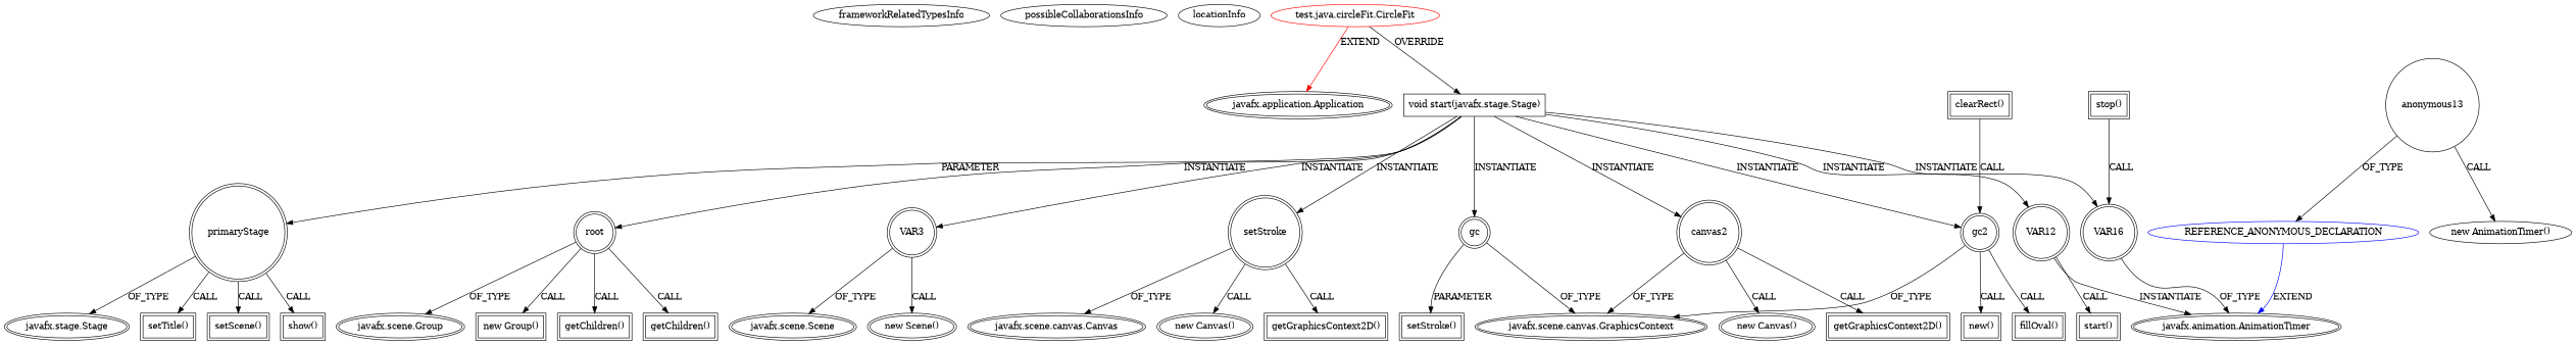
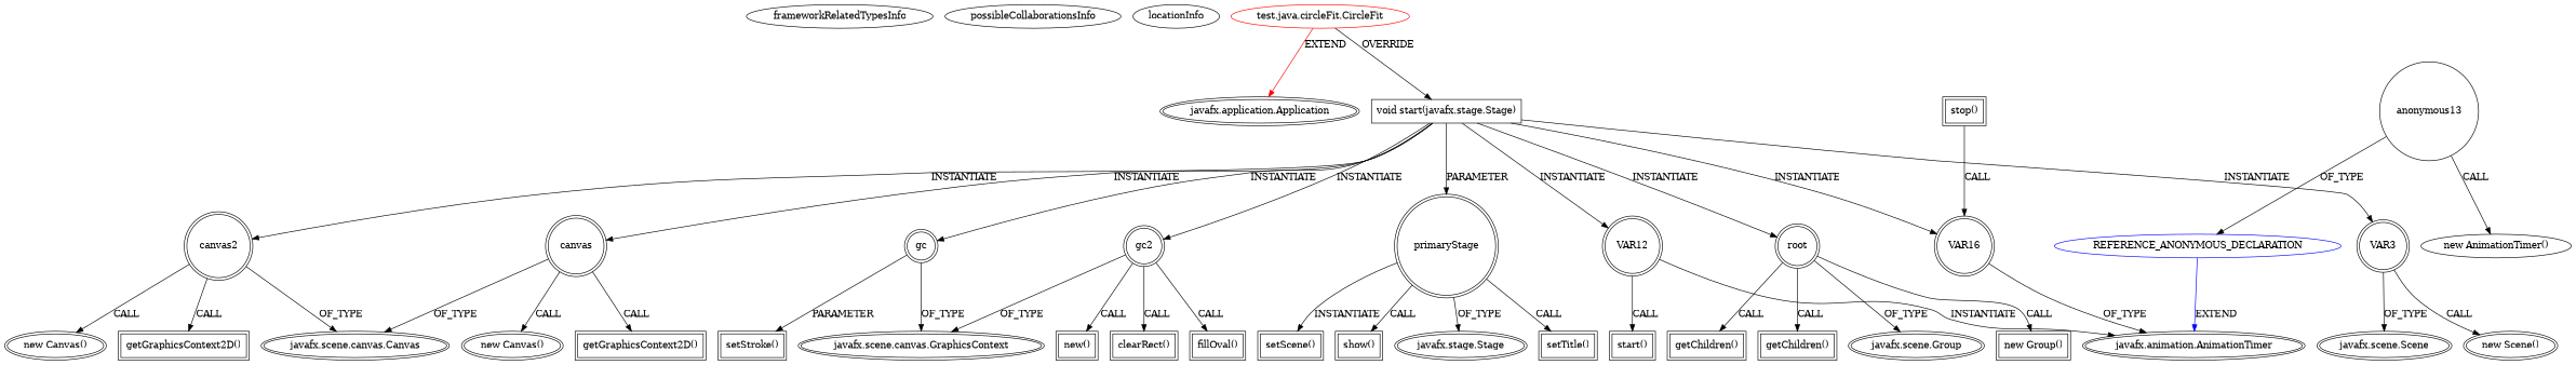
  digraph {
    node [isFrameworkType=true vertexType=INSIDE_CALL peripheries=2]
    frameworkRelatedTypesInfo [0="javafx.application.Application" isFrameworkType="" vertexType="" peripheries=""]
    possibleCollaborationsInfo [0="3~OVERRIDING_METHOD_DECLARATION-INSTANTIATION-~javafx.application.Application ~javafx.animation.AnimationTimer ~false~true" isFrameworkType="" vertexType="" peripheries=""]
    locationInfo [contextSignature=CircleFit filePath="/5agado-genetic_algorithms/genetic_algorithms-master/src/test/java/circleFit/CircleFit.java" graphId=3 projectName="5agado-genetic_algorithms" isFrameworkType="" vertexType="" peripheries=""]
    n4 [color=red isFrameworkType=false label="test.java.circleFit.CircleFit" vertexType=ROOT_CLIENT_CLASS_DECLARATION peripheries=""]
    n5 [label="javafx.application.Application" vertexType=FRAMEWORK_CLASS_TYPE]
    n6 [isFrameworkType=false label="void start(javafx.stage.Stage)" shape=box vertexType=OVERRIDING_METHOD_DECLARATION peripheries=""]
    n7 [label=primaryStage shape=circle vertexType=PARAMETER_DECLARATION]
    n8 [label=root shape=circle vertexType=VARIABLE_EXPRESION]
    n9 [label=VAR3 shape=circle vertexType=VARIABLE_EXPRESION]
-   n10 [label=setStroke shape=circle vertexType=VARIABLE_EXPRESION]
+   n10 [label=canvas shape=circle vertexType=VARIABLE_EXPRESION]
    n11 [label=gc shape=circle vertexType=VARIABLE_EXPRESION]
    n12 [label=canvas2 shape=circle vertexType=VARIABLE_EXPRESION]
    n13 [label=gc2 shape=circle vertexType=VARIABLE_EXPRESION]
    n14 [label=VAR12 shape=circle vertexType=VARIABLE_EXPRESION]
    n15 [label=VAR16 shape=circle vertexType=VARIABLE_EXPRESION]
    n16 [label="javafx.stage.Stage" vertexType=FRAMEWORK_CLASS_TYPE]
    n17 [label="setTitle()" shape=box]
    n18 [label="setScene()" shape=box]
    n19 [label="show()" shape=box]
    n20 [label="javafx.scene.Group" vertexType=FRAMEWORK_CLASS_TYPE]
    n21 [label="new Group()" shape=box vertexType=CONSTRUCTOR_CALL]
    n22 [label="getChildren()" shape=box]
    n23 [label="getChildren()" shape=box]
    n24 [label="javafx.scene.Scene" vertexType=FRAMEWORK_CLASS_TYPE]
    n25 [label="new Scene()" vertexType=CONSTRUCTOR_CALL]
    n26 [label="javafx.scene.canvas.Canvas" vertexType=FRAMEWORK_CLASS_TYPE]
    n27 [label="new Canvas()" vertexType=CONSTRUCTOR_CALL]
    n28 [label="getGraphicsContext2D()" shape=box]
    n29 [label="javafx.scene.canvas.GraphicsContext" vertexType=FRAMEWORK_CLASS_TYPE]
    n30 [label="setStroke()" shape=box]
    n31 [label="new Canvas()" vertexType=CONSTRUCTOR_CALL]
    n32 [label="getGraphicsContext2D()" shape=box]
    n33 [label="new()" shape=box]
    n34 [label="clearRect()" shape=box]
    n35 [label="fillOval()" shape=box]
    n36 [label="javafx.animation.AnimationTimer" vertexType=FRAMEWORK_CLASS_TYPE]
    n37 [label="start()" shape=box]
    n38 [isFrameworkType=false label=anonymous13 shape=circle vertexType=VARIABLE_EXPRESION peripheries=""]
    n39 [color=blue isFrameworkType=false label=REFERENCE_ANONYMOUS_DECLARATION vertexType=REFERENCE_ANONYMOUS_DECLARATION peripheries=""]
    n40 [isFrameworkType=false label="new AnimationTimer()" vertexType=CONSTRUCTOR_CALL peripheries=""]
    n41 [label="stop()" shape=box]
    n4 -> n5 [color=red label=EXTEND]
    n4 -> n6 [label=OVERRIDE]
    n6 -> n7 [label=PARAMETER]
    n6 -> n8 [label=INSTANTIATE]
    n6 -> n9 [label=INSTANTIATE]
    n6 -> n10 [label=INSTANTIATE]
    n6 -> n11 [label=INSTANTIATE]
    n6 -> n12 [label=INSTANTIATE]
    n6 -> n13 [label=INSTANTIATE]
    n6 -> n14 [label=INSTANTIATE]
    n6 -> n15 [label=INSTANTIATE]
    n7 -> n16 [label=OF_TYPE]
    n7 -> n17 [label=CALL]
-   n7 -> n18 [label=CALL]
+   n7 -> n18 [label=INSTANTIATE]
    n7 -> n19 [label=CALL]
    n8 -> n20 [label=OF_TYPE]
    n8 -> n21 [label=CALL]
    n8 -> n22 [label=CALL]
    n8 -> n23 [label=CALL]
    n9 -> n24 [label=OF_TYPE]
    n9 -> n25 [label=CALL]
    n10 -> n26 [label=OF_TYPE]
    n10 -> n27 [label=CALL]
    n10 -> n28 [label=CALL]
    n11 -> n29 [label=OF_TYPE]
    n11 -> n30 [label=PARAMETER]
-   n12 -> n29 [label=OF_TYPE]
+   n12 -> n26 [label=OF_TYPE]
    n12 -> n31 [label=CALL]
    n12 -> n32 [label=CALL]
    n13 -> n29 [label=OF_TYPE]
    n13 -> n33 [label=CALL]
-   n34 -> n13 [label=CALL]
+   n13 -> n34 [label=CALL]
    n13 -> n35 [label=CALL]
    n14 -> n36 [label=INSTANTIATE]
    n14 -> n37 [label=CALL]
    n15 -> n36 [label=OF_TYPE]
    n38 -> n39 [label=OF_TYPE]
    n38 -> n40 [label=CALL]
    n39 -> n36 [color=blue label=EXTEND]
    n41 -> n15 [label=CALL]
  }
